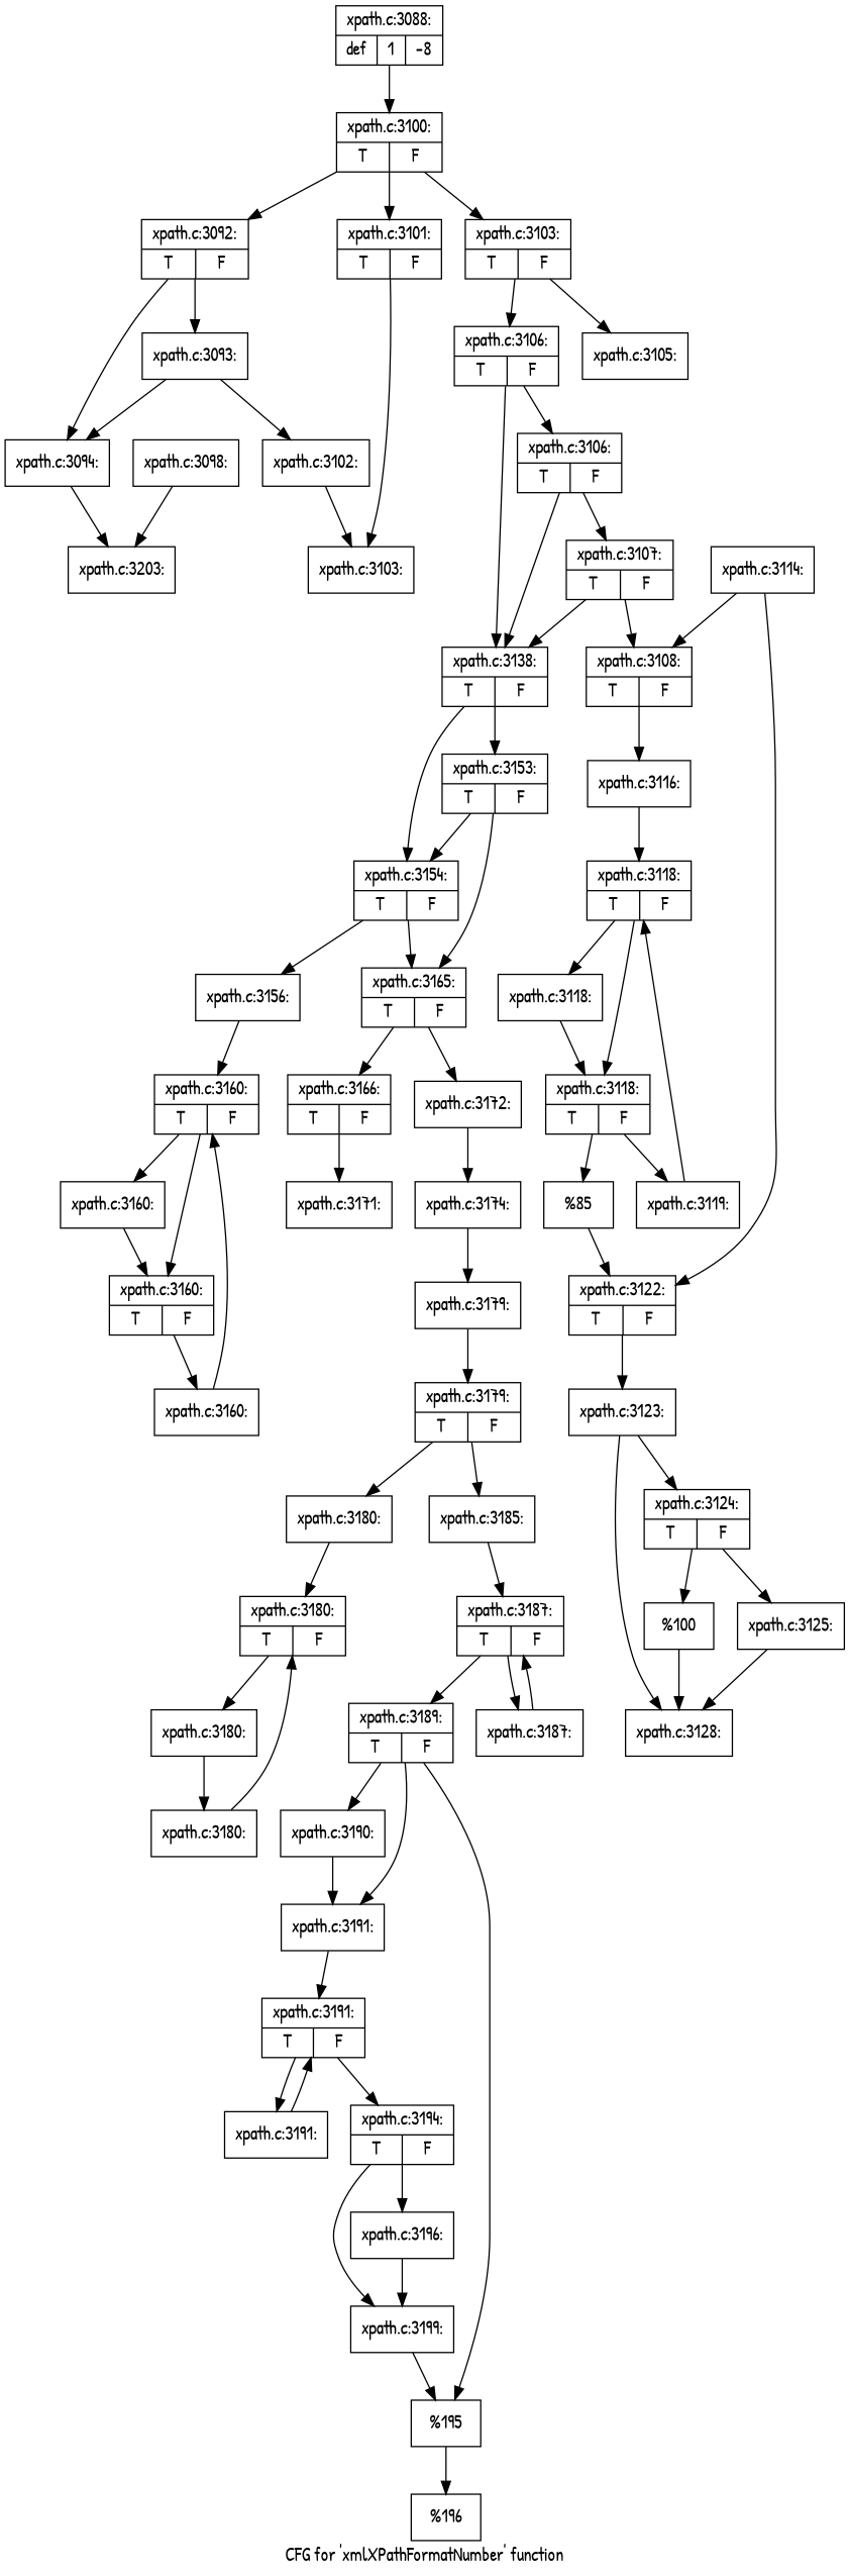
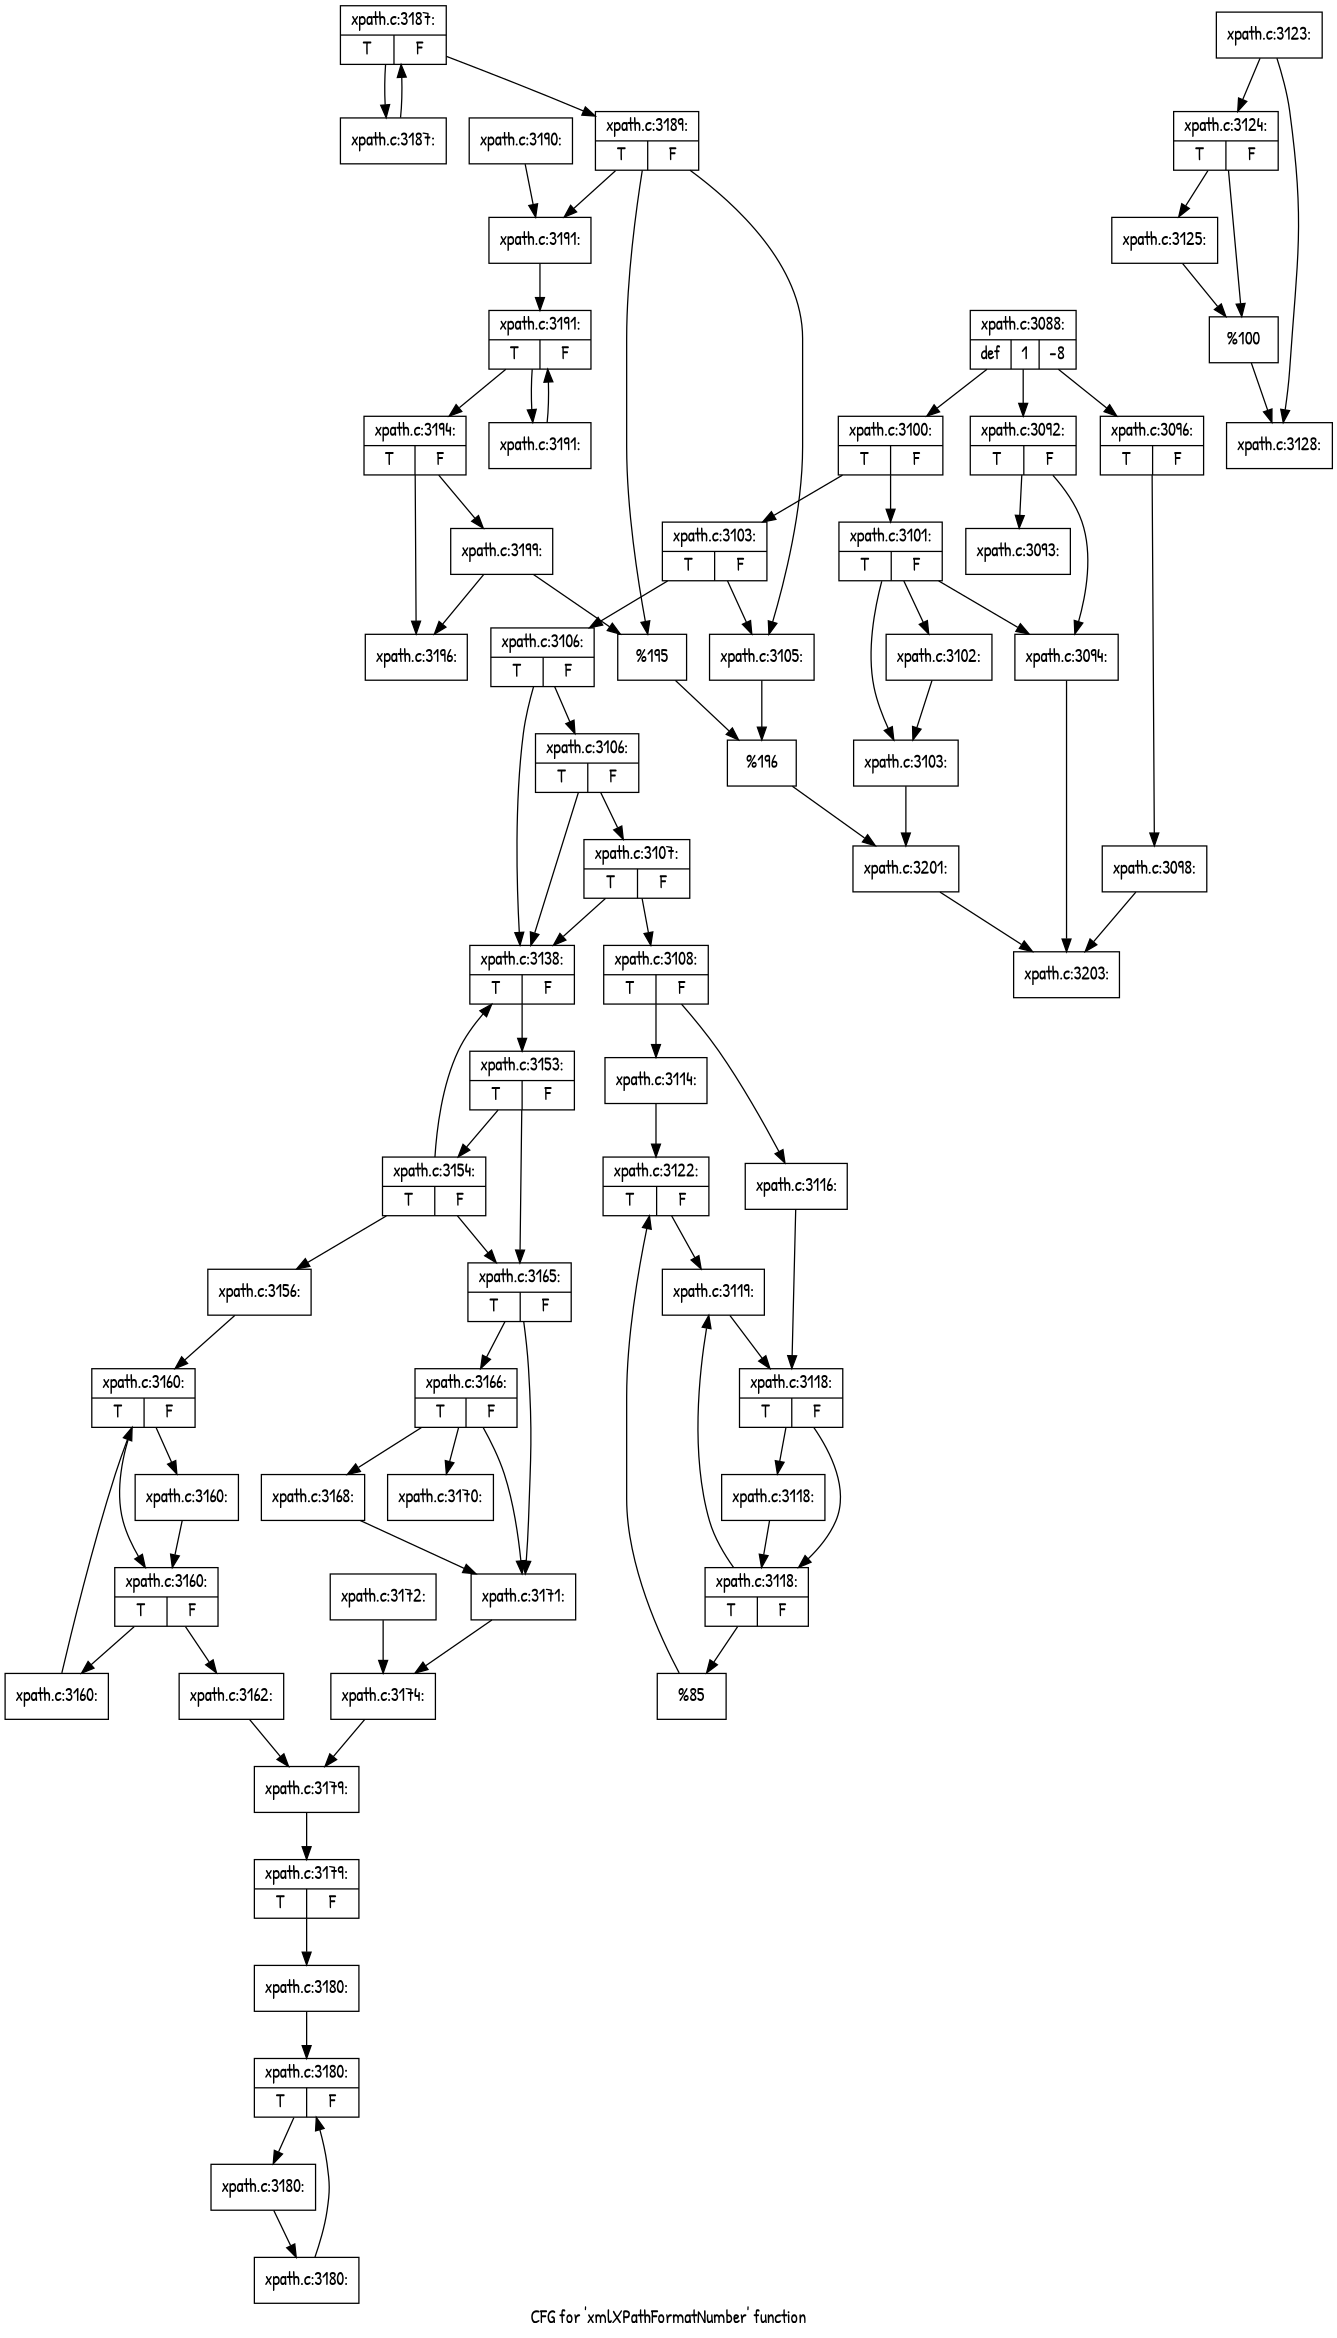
  digraph {
    fontname="Patrick Hand"
    label="CFG for 'xmlXPathFormatNumber' function"
    node [fontname="Patrick Hand" shape=record]
    edge [fontname="Patrick Hand"]
    n1 [label="{xpath.c:3088:|{<s0>def|<s1>1|<s2>-8}}"]
    n2 [label="{xpath.c:3100:|{<s0>T|<s1>F}}"]
    n3 [label="{xpath.c:3092:|{<s0>T|<s1>F}}"]
+   n4 [label="{xpath.c:3096:|{<s0>T|<s1>F}}"]
    n5 [label="{xpath.c:3101:|{<s0>T|<s1>F}}"]
    n6 [label="{xpath.c:3103:|{<s0>T|<s1>F}}"]
    n7 [label="{xpath.c:3093:}"]
    n8 [label="{xpath.c:3094:}"]
    n9 [label="{xpath.c:3098:}"]
    n10 [label="{xpath.c:3102:}"]
    n11 [label="{xpath.c:3103:}"]
    n12 [label="{xpath.c:3105:}"]
    n13 [label="{xpath.c:3106:|{<s0>T|<s1>F}}"]
    n14 [label="{xpath.c:3203:}"]
+   n15 [label="{xpath.c:3201:}"]
    n16 [label="{%196}"]
    n17 [label="{xpath.c:3106:|{<s0>T|<s1>F}}"]
    n18 [label="{xpath.c:3138:|{<s0>T|<s1>F}}"]
    n19 [label="{xpath.c:3107:|{<s0>T|<s1>F}}"]
    n20 [label="{xpath.c:3154:|{<s0>T|<s1>F}}"]
    n21 [label="{xpath.c:3153:|{<s0>T|<s1>F}}"]
    n22 [label="{xpath.c:3108:|{<s0>T|<s1>F}}"]
    n23 [label="{xpath.c:3165:|{<s0>T|<s1>F}}"]
    n24 [label="{xpath.c:3156:}"]
    n25 [label="{xpath.c:3114:}"]
    n26 [label="{xpath.c:3116:}"]
    n27 [label="{xpath.c:3122:|{<s0>T|<s1>F}}"]
    n28 [label="{xpath.c:3118:|{<s0>T|<s1>F}}"]
    n29 [label="{xpath.c:3123:}"]
    n30 [label="{xpath.c:3118:}"]
    n31 [label="{xpath.c:3118:|{<s0>T|<s1>F}}"]
    n32 [label="{xpath.c:3124:|{<s0>T|<s1>F}}"]
    n33 [label="{xpath.c:3128:}"]
    n34 [label="{xpath.c:3125:}"]
    n35 [label="{%100}"]
    n36 [label="{xpath.c:3119:}"]
    n37 [label="{%85}"]
    n38 [label="{%195}"]
    n39 [label="{xpath.c:3166:|{<s0>T|<s1>F}}"]
    n40 [label="{xpath.c:3172:}"]
    n41 [label="{xpath.c:3160:|{<s0>T|<s1>F}}"]
+   n42 [label="{xpath.c:3168:}"]
+   n43 [label="{xpath.c:3170:}"]
    n44 [label="{xpath.c:3171:}"]
    n45 [label="{xpath.c:3174:}"]
    n46 [label="{xpath.c:3160:}"]
    n47 [label="{xpath.c:3160:|{<s0>T|<s1>F}}"]
    n48 [label="{xpath.c:3160:}"]
+   n49 [label="{xpath.c:3162:}"]
    n50 [label="{xpath.c:3179:}"]
    n51 [label="{xpath.c:3179:|{<s0>T|<s1>F}}"]
    n52 [label="{xpath.c:3180:}"]
-   n53 [label="{xpath.c:3185:}"]
    n54 [label="{xpath.c:3180:|{<s0>T|<s1>F}}"]
    n55 [label="{xpath.c:3187:|{<s0>T|<s1>F}}"]
    n56 [label="{xpath.c:3180:}"]
    n57 [label="{xpath.c:3187:}"]
    n58 [label="{xpath.c:3189:|{<s0>T|<s1>F}}"]
    n59 [label="{xpath.c:3180:}"]
    n60 [label="{xpath.c:3190:}"]
    n61 [label="{xpath.c:3191:}"]
    n62 [label="{xpath.c:3191:|{<s0>T|<s1>F}}"]
    n63 [label="{xpath.c:3191:}"]
    n64 [label="{xpath.c:3194:|{<s0>T|<s1>F}}"]
    n65 [label="{xpath.c:3196:}"]
    n66 [label="{xpath.c:3199:}"]
    n1 -> n2
-   n2 -> n3
+   n1 -> n3
+   n1 -> n4
    n2 -> n5
    n2 -> n6
    n3 -> n7
    n3 -> n8
-   n7 -> n10
+   n4 -> n9
+   n5 -> n10
    n5 -> n11
    n6 -> n12
    n6 -> n13
-   n7 -> n8
+   n5 -> n8
    n8 -> n14
    n9 -> n14
    n10 -> n11
+   n11 -> n15
+   n12 -> n16
    n13 -> n17
    n13 -> n18
+   n15 -> n14
+   n16 -> n15
    n17 -> n18
    n17 -> n19
-   n18 -> n20
+   n20 -> n18
    n18 -> n21
    n19 -> n18
    n19 -> n22
    n20 -> n23
    n20 -> n24
    n21 -> n20
    n21 -> n23
-   n25 -> n22
+   n22 -> n25
    n22 -> n26
    n23 -> n39
-   n23 -> n40
+   n23 -> n44
    n24 -> n41
    n25 -> n27
    n26 -> n28
-   n27 -> n29
+   n27 -> n36
    n28 -> n30
    n28 -> n31
    n29 -> n32
    n29 -> n33
    n30 -> n31
    n31 -> n36
    n31 -> n37
    n32 -> n34
    n32 -> n35
-   n34 -> n33
+   n34 -> n35
    n35 -> n33
    n36 -> n28
    n37 -> n27
    n38 -> n16
+   n39 -> n42
+   n39 -> n43
    n39 -> n44
    n40 -> n45
    n41 -> n46
    n41 -> n47
+   n42 -> n44
+   n44 -> n45
    n45 -> n50
    n46 -> n47
    n47 -> n48
+   n47 -> n49
    n48 -> n41
+   n49 -> n50
    n50 -> n51
    n51 -> n52
-   n51 -> n53
    n52 -> n54
-   n53 -> n55
    n54 -> n56
    n55 -> n57
    n55 -> n58
    n56 -> n59
    n57 -> n55
    n58 -> n38
-   n58 -> n60
+   n58 -> n12
    n58 -> n61
    n59 -> n54
    n60 -> n61
    n61 -> n62
    n62 -> n63
    n62 -> n64
    n63 -> n62
    n64 -> n65
    n64 -> n66
-   n65 -> n66
+   n66 -> n65
    n66 -> n38
  }
